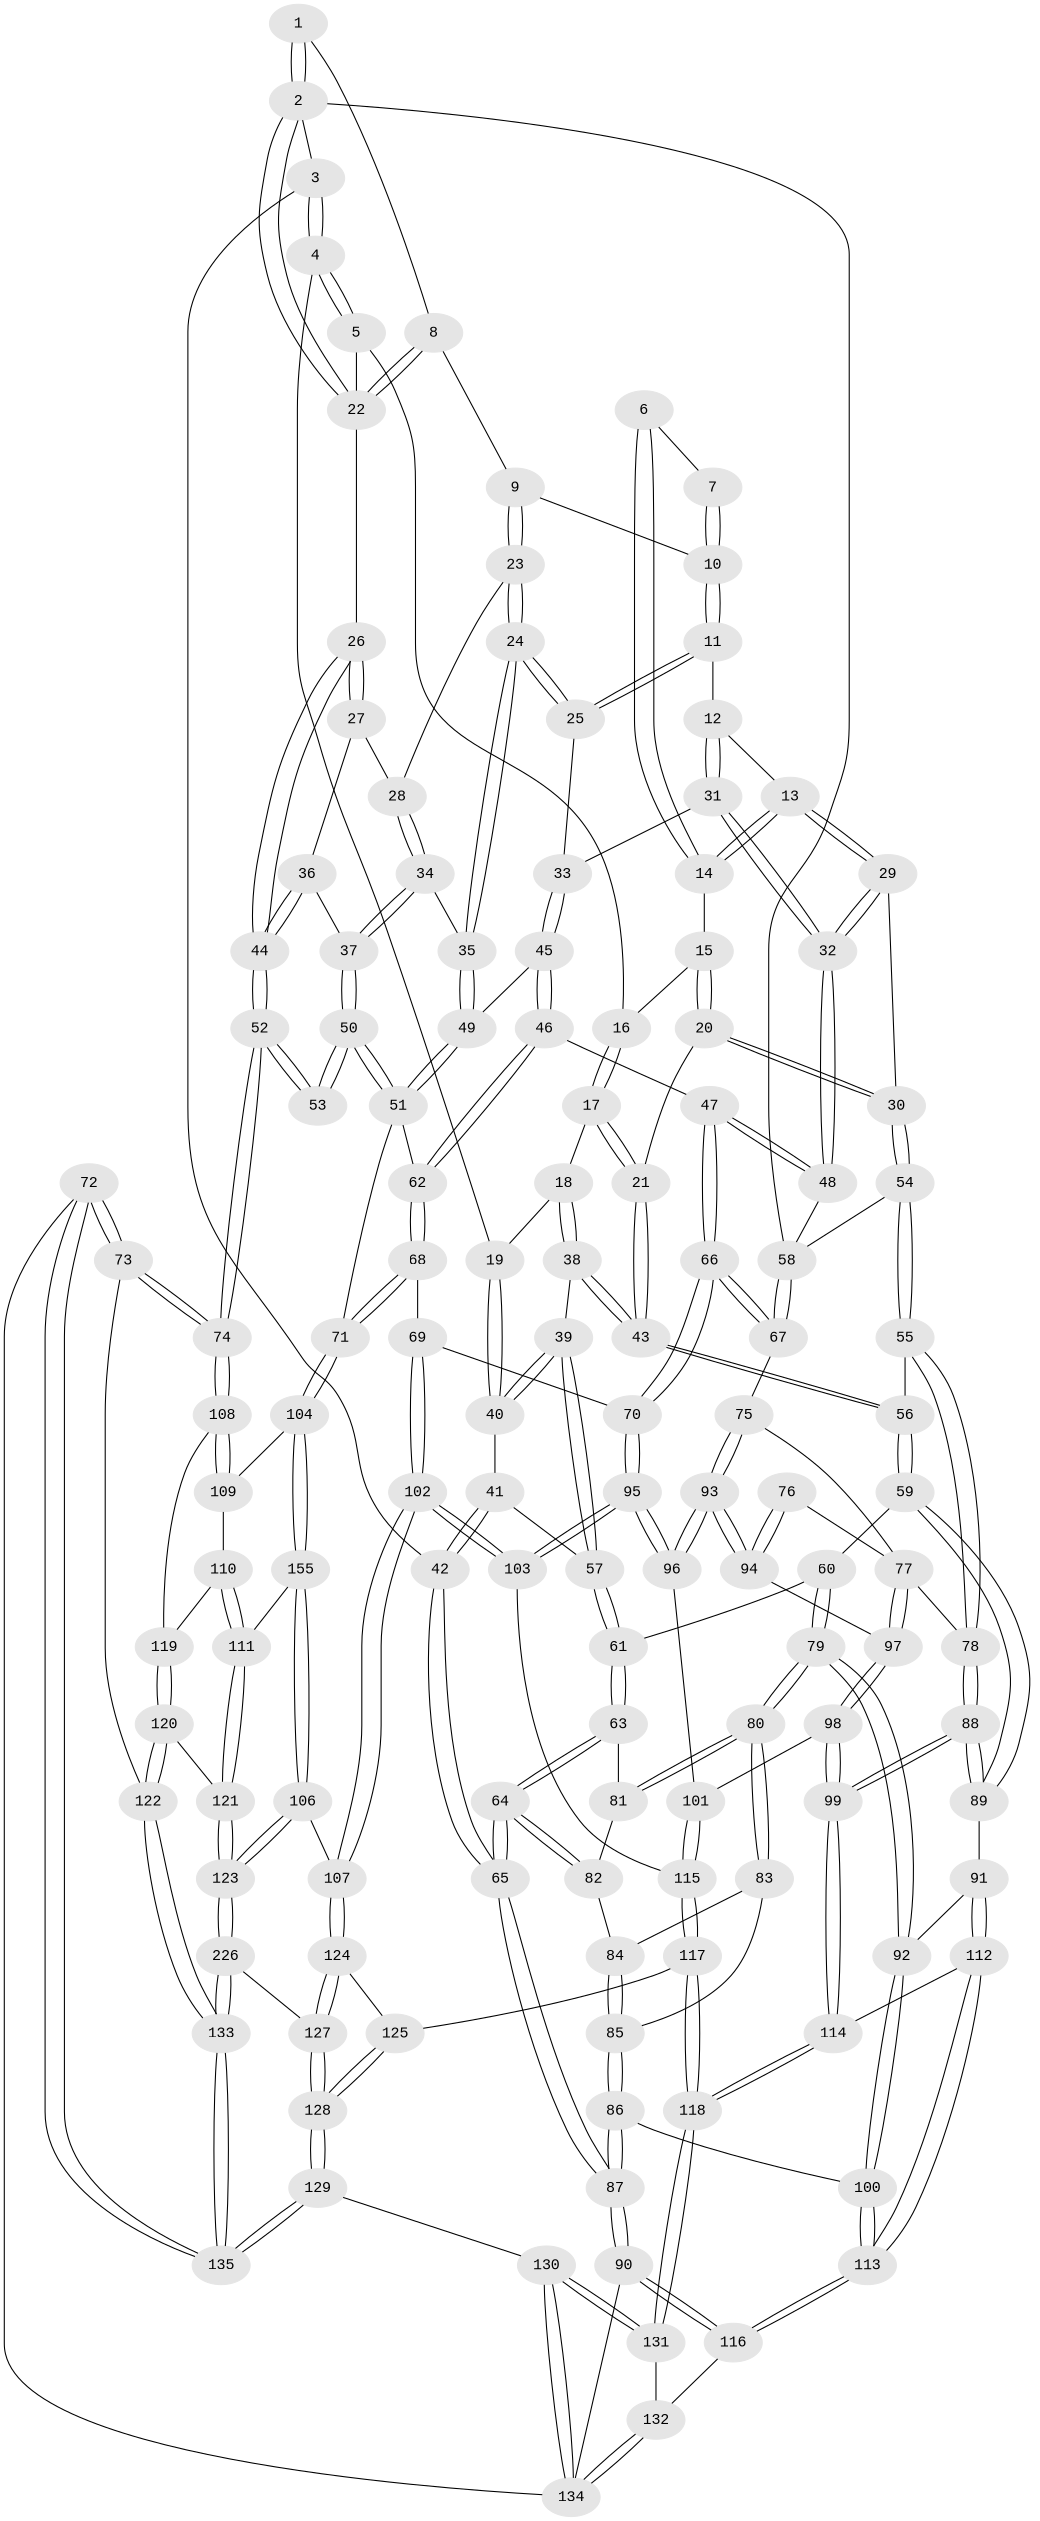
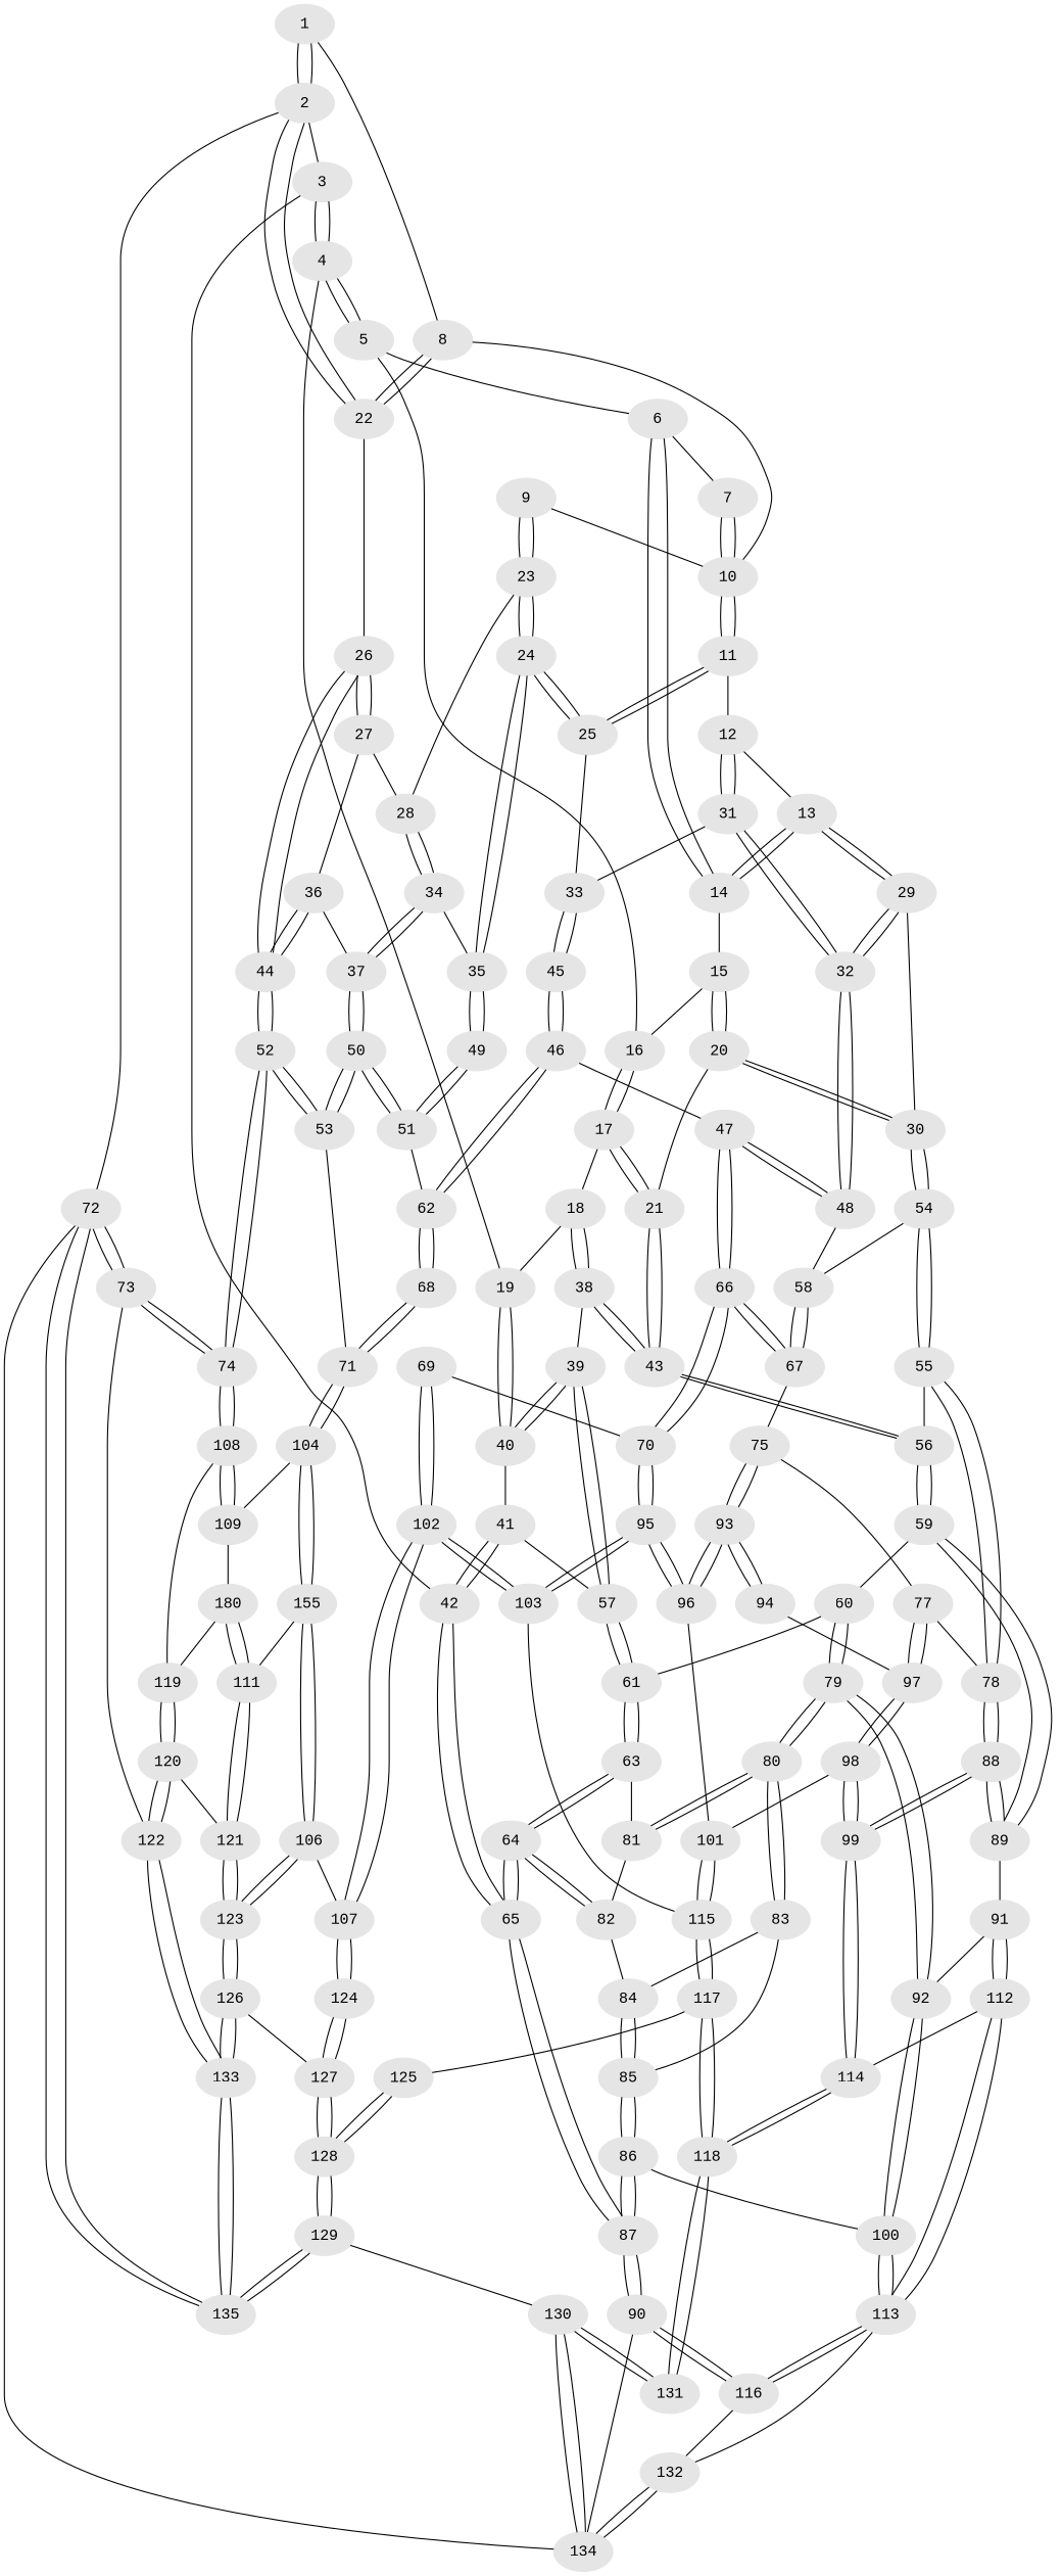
  graph {
    fontname="Liberation Mono"
    node [color=gray90 fontname="Liberation Mono" style=filled]
    edge [fontname="Liberation Mono"]
    1
    2
    8
    3
    22
    72
    9
    4
    42
    26
    73
    134
    135
    5
    19
    65
    90
    116
    6
    16
    40
    7
    14
    17
    10
    15
    11
    23
    24
    28
    12
    25
    13
    31
    33
    29
    32
    30
    20
    21
    18
    38
    43
    39
    41
    54
    56
    27
    44
    35
    34
    49
    45
    36
    52
    37
    48
    58
    55
    46
    50
    51
    53
    57
    61
    87
    59
    74
    47
    62
    66
    68
    67
    70
    71
    108
    104
    78
    88
    60
    89
    63
    75
    79
    91
    80
    92
    64
    81
    69
    82
    84
    95
    93
    77
    102
    103
    107
    96
    n100 [label=155]
    109
    122
    133
    119
-   76
    94
    97
    98
    99
    83
    100
    85
    86
    113
    114
    112
    132
    101
    115
    118
    117
    124
    106
    111
-   110
+   110 [label=180]
    123
    121
-   126 [label=226]
+   126
    125
    127
    120
    131
    128
    129
    130
    1 -- 2
    1 -- 2
    1 -- 8
    2 -- 3
    2 -- 22
    2 -- 22
-   2 -- 58
+   2 -- 72
    8 -- 22
    8 -- 22
-   8 -- 9
+   8 -- 10
    3 -- 4
    3 -- 4
    3 -- 42
    22 -- 26
    72 -- 73
    72 -- 73
    72 -- 134
    72 -- 135
    72 -- 135
    9 -- 10
    9 -- 23
    9 -- 23
    4 -- 5
    4 -- 5
    4 -- 19
    42 -- 65
    42 -- 65
    26 -- 27
    26 -- 27
    26 -- 44
    26 -- 44
    73 -- 74
    73 -- 74
    73 -- 122
-   5 -- 22
+   5 -- 6
    5 -- 16
    19 -- 40
    19 -- 40
    65 -- 87
    65 -- 87
    90 -- 134
    90 -- 116
    90 -- 116
    116 -- 132
    6 -- 7
    6 -- 14
    6 -- 14
    16 -- 17
    16 -- 17
    40 -- 41
    7 -- 10
    7 -- 10
    14 -- 15
    17 -- 21
    17 -- 21
    17 -- 18
    10 -- 11
    10 -- 11
    15 -- 16
    15 -- 20
    15 -- 20
    11 -- 12
    11 -- 25
    11 -- 25
    23 -- 24
    23 -- 24
    23 -- 28
    24 -- 25
    24 -- 25
    24 -- 35
    24 -- 35
    28 -- 34
    28 -- 34
    12 -- 13
    12 -- 31
    12 -- 31
    25 -- 33
    13 -- 14
    13 -- 14
    13 -- 29
    13 -- 29
    31 -- 33
    31 -- 32
    31 -- 32
    33 -- 45
    33 -- 45
    29 -- 32
    29 -- 32
    29 -- 30
    32 -- 48
    32 -- 48
    30 -- 54
    30 -- 54
    20 -- 30
    20 -- 30
    20 -- 21
    21 -- 43
    21 -- 43
    18 -- 19
    18 -- 38
    18 -- 38
    38 -- 43
    38 -- 43
    38 -- 39
    43 -- 56
    43 -- 56
    39 -- 40
    39 -- 40
    39 -- 57
    39 -- 57
    41 -- 42
    41 -- 42
    41 -- 57
    54 -- 58
    54 -- 55
    54 -- 55
    56 -- 59
    56 -- 59
    27 -- 28
    27 -- 36
    44 -- 52
    44 -- 52
    35 -- 49
    35 -- 49
    34 -- 35
    34 -- 37
    34 -- 37
    49 -- 51
    49 -- 51
-   45 -- 49
    45 -- 46
    45 -- 46
    36 -- 44
    36 -- 44
    36 -- 37
    52 -- 53
    52 -- 53
    52 -- 74
    52 -- 74
    37 -- 50
    37 -- 50
    48 -- 58
    58 -- 67
    58 -- 67
    55 -- 56
    55 -- 78
    55 -- 78
    46 -- 47
    46 -- 62
    46 -- 62
    50 -- 51
    50 -- 51
    50 -- 53
    50 -- 53
    51 -- 62
-   51 -- 71
+   53 -- 71
    57 -- 61
    57 -- 61
    61 -- 63
    61 -- 63
    87 -- 90
    87 -- 90
    59 -- 60
    59 -- 89
    59 -- 89
    74 -- 108
    74 -- 108
    47 -- 48
    47 -- 48
    47 -- 66
    47 -- 66
    62 -- 68
    62 -- 68
    66 -- 67
    66 -- 67
    66 -- 70
    66 -- 70
    68 -- 71
    68 -- 71
-   68 -- 69
    67 -- 75
    70 -- 95
    70 -- 95
    71 -- 104
    71 -- 104
    108 -- 109
    108 -- 109
    108 -- 119
    104 -- n100
    104 -- n100
    104 -- 109
    78 -- 88
    78 -- 88
    88 -- 89
    88 -- 89
    88 -- 99
    88 -- 99
    60 -- 61
    60 -- 79
    60 -- 79
    89 -- 91
    63 -- 64
    63 -- 64
    63 -- 81
    75 -- 93
    75 -- 93
    75 -- 77
    79 -- 80
    79 -- 80
    79 -- 92
    79 -- 92
    91 -- 92
    91 -- 112
    91 -- 112
    80 -- 81
    80 -- 81
    80 -- 83
    80 -- 83
    92 -- 100
    92 -- 100
    64 -- 65
    64 -- 65
    64 -- 82
    64 -- 82
    81 -- 82
    69 -- 70
    69 -- 102
    69 -- 102
    82 -- 84
    84 -- 85
    84 -- 85
    95 -- 103
    95 -- 103
    95 -- 96
    95 -- 96
    93 -- 96
    93 -- 96
    93 -- 94
    93 -- 94
    77 -- 78
    77 -- 97
    77 -- 97
    102 -- 103
    102 -- 103
    102 -- 107
    102 -- 107
    103 -- 115
    107 -- 124
    107 -- 124
    96 -- 101
    n100 -- 106
    n100 -- 106
    n100 -- 111
    109 -- 110
    122 -- 133
    122 -- 133
    133 -- 135
    133 -- 135
    119 -- 120
    119 -- 120
-   76 -- 77
-   76 -- 94
-   76 -- 94
    94 -- 97
    97 -- 98
    97 -- 98
    98 -- 99
    98 -- 99
    98 -- 101
    99 -- 114
    99 -- 114
    83 -- 84
    83 -- 85
    100 -- 113
    100 -- 113
    85 -- 86
    85 -- 86
    86 -- 87
    86 -- 87
    86 -- 100
    113 -- 116
    113 -- 116
    114 -- 118
    114 -- 118
    112 -- 113
    112 -- 113
    112 -- 114
    132 -- 134
    132 -- 134
    101 -- 115
    101 -- 115
    115 -- 117
    115 -- 117
    118 -- 131
    118 -- 131
    117 -- 118
    117 -- 118
    117 -- 125
-   124 -- 125
    124 -- 127
    124 -- 127
    106 -- 107
    106 -- 123
    106 -- 123
    111 -- 121
    111 -- 121
    110 -- 119
    110 -- 111
    110 -- 111
    123 -- 126
    123 -- 126
    121 -- 123
    121 -- 123
    126 -- 133
    126 -- 133
    126 -- 127
    125 -- 128
    125 -- 128
    127 -- 128
    127 -- 128
    120 -- 122
    120 -- 122
    120 -- 121
-   131 -- 132
+   113 -- 132
    128 -- 129
    128 -- 129
    129 -- 135
    129 -- 135
    129 -- 130
    130 -- 134
    130 -- 134
    130 -- 131
    130 -- 131
  }
